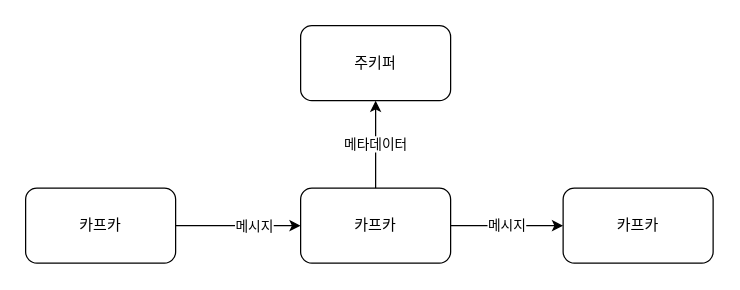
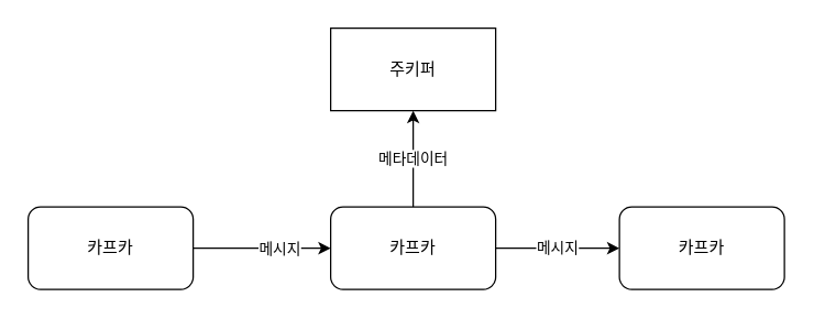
  <mxCell id="0" style=";html=1;" />
  <mxCell id="1" style=";html=1;" parent="0" />
  <mxCell id="2" value="메시지" style="edgeStyle=orthogonalEdgeStyle;rounded=0;orthogonalLoop=1;jettySize=auto;html=1;exitX=1;exitY=0.5;exitDx=0;exitDy=0;" edge="1" parent="1" source="4" target="8"><mxGeometry relative="1" as="geometry" /></mxCell>
  <mxCell id="3" value="메타데이터" style="edgeStyle=orthogonalEdgeStyle;rounded=0;orthogonalLoop=1;jettySize=auto;html=1;exitX=0.5;exitY=0;exitDx=0;exitDy=0;entryX=0.5;entryY=1;entryDx=0;entryDy=0;" edge="1" parent="1" source="4" target="9"><mxGeometry relative="1" as="geometry" /></mxCell>
  <mxCell id="4" value="카프카" style="rounded=1;whiteSpace=wrap;html=1;" vertex="1" parent="1"><mxGeometry x="240" y="150" width="120" height="60" as="geometry" /></mxCell>
  <mxCell id="5" style="edgeStyle=orthogonalEdgeStyle;rounded=0;orthogonalLoop=1;jettySize=auto;html=1;entryX=0;entryY=0.5;entryDx=0;entryDy=0;" edge="1" parent="1" source="7" target="4"><mxGeometry relative="1" as="geometry" /></mxCell>
  <mxCell id="6" value="메시지" style="edgeLabel;html=1;align=center;verticalAlign=middle;resizable=0;points=[];" vertex="1" connectable="0" parent="5"><mxGeometry x="0.24" relative="1" as="geometry"><mxPoint as="offset" /></mxGeometry></mxCell>
  <mxCell id="7" value="카프카" style="rounded=1;whiteSpace=wrap;html=1;" vertex="1" parent="1"><mxGeometry x="20" y="150" width="120" height="60" as="geometry" /></mxCell>
  <mxCell id="8" value="카프카" style="rounded=1;whiteSpace=wrap;html=1;" vertex="1" parent="1"><mxGeometry x="450" y="150" width="120" height="60" as="geometry" /></mxCell>
- <mxCell id="9" value="주키퍼" style="rounded=1;whiteSpace=wrap;html=1;" vertex="1" parent="1"><mxGeometry x="240" y="20" width="120" height="60" as="geometry" /></mxCell>
+ <mxCell id="9" value="주키퍼" style="whiteSpace=wrap;html=1;rounded=0;" vertex="1" parent="1"><mxGeometry x="240" y="20" width="120" height="60" as="geometry" /></mxCell>
